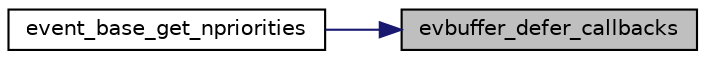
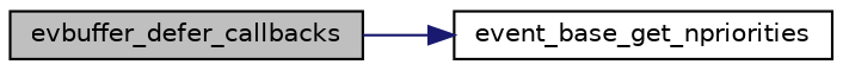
  digraph {
    rankdir=LR
    node [color=black fontname=Helvetica fontsize=10 shape=record style=filled]
    n1 [fillcolor=grey75 fontcolor=black height=0.2 label=evbuffer_defer_callbacks width=0.4]
    n2 [fillcolor=white height=0.2 label=event_base_get_npriorities width=0.4]
-   n2 -> n1 [color=midnightblue fontname=Helvetica fontsize=10 labelfontname=Helvetica labelfontsize=10 style=solid]
+   n1 -> n2 [color=midnightblue fontname=Helvetica fontsize=10 labelfontname=Helvetica labelfontsize=10 style=solid]
  }
